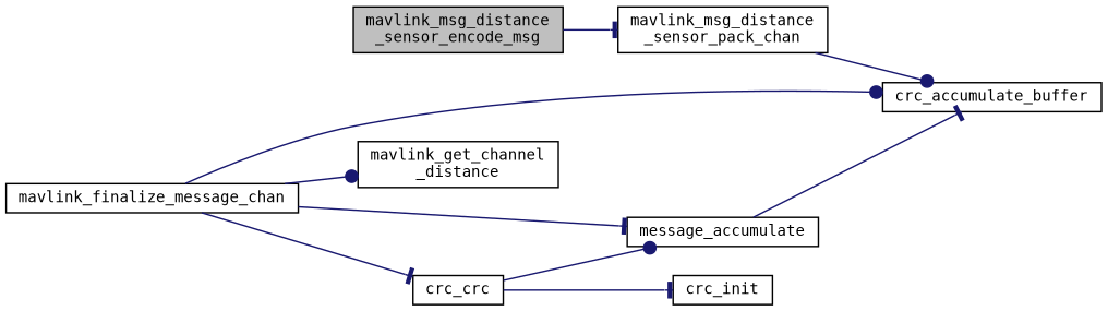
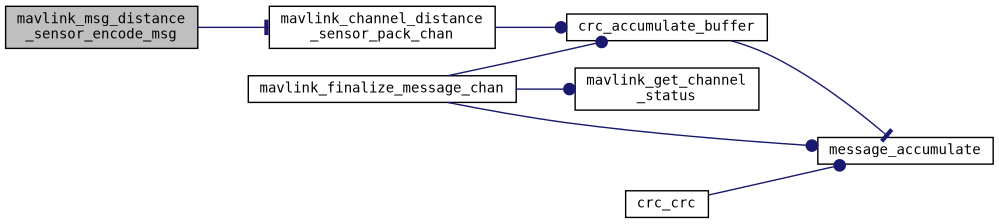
  digraph {
    fontname="DejaVu Sans Mono"
    rankdir=LR
    node [color=black fillcolor=white fontname="DejaVu Sans Mono" fontsize=10 shape=record style=filled]
    edge [arrowhead=dot color=midnightblue fontname="DejaVu Sans Mono" fontsize=10 labelfontname=Helvetica labelfontsize=10 style=solid]
    n1 [fillcolor=grey75 fontcolor=black height=0.2 label="mavlink_msg_distance\l_sensor_encode_msg" width=0.4]
-   n2 [height=0.2 label="mavlink_msg_distance\l_sensor_pack_chan" width=0.4]
+   n2 [height=0.2 label="mavlink_channel_distance\l_sensor_pack_chan" width=0.4]
    n3 [height=0.2 label=crc_accumulate_buffer width=0.4]
    n4 [height=0.2 label=mavlink_finalize_message_chan width=0.4]
-   n5 [height=0.2 label="mavlink_get_channel\l_distance" width=0.4]
+   n5 [height=0.2 label="mavlink_get_channel\l_status" width=0.4]
    n6 [height=0.2 label=crc_crc width=0.4]
    n7 [height=0.2 label=message_accumulate width=0.4]
-   n8 [height=0.2 label=crc_init width=0.4]
    n1 -> n2 [arrowhead=tee]
    n2 -> n3
-   n7 -> n3 [arrowhead=tee]
+   n3 -> n7 [arrowhead=tee]
    n4 -> n3
    n4 -> n5
-   n4 -> n6 [arrowhead=tee]
-   n4 -> n7 [arrowhead=tee]
+   n4 -> n7
    n6 -> n7
-   n6 -> n8 [arrowhead=tee]
  }
